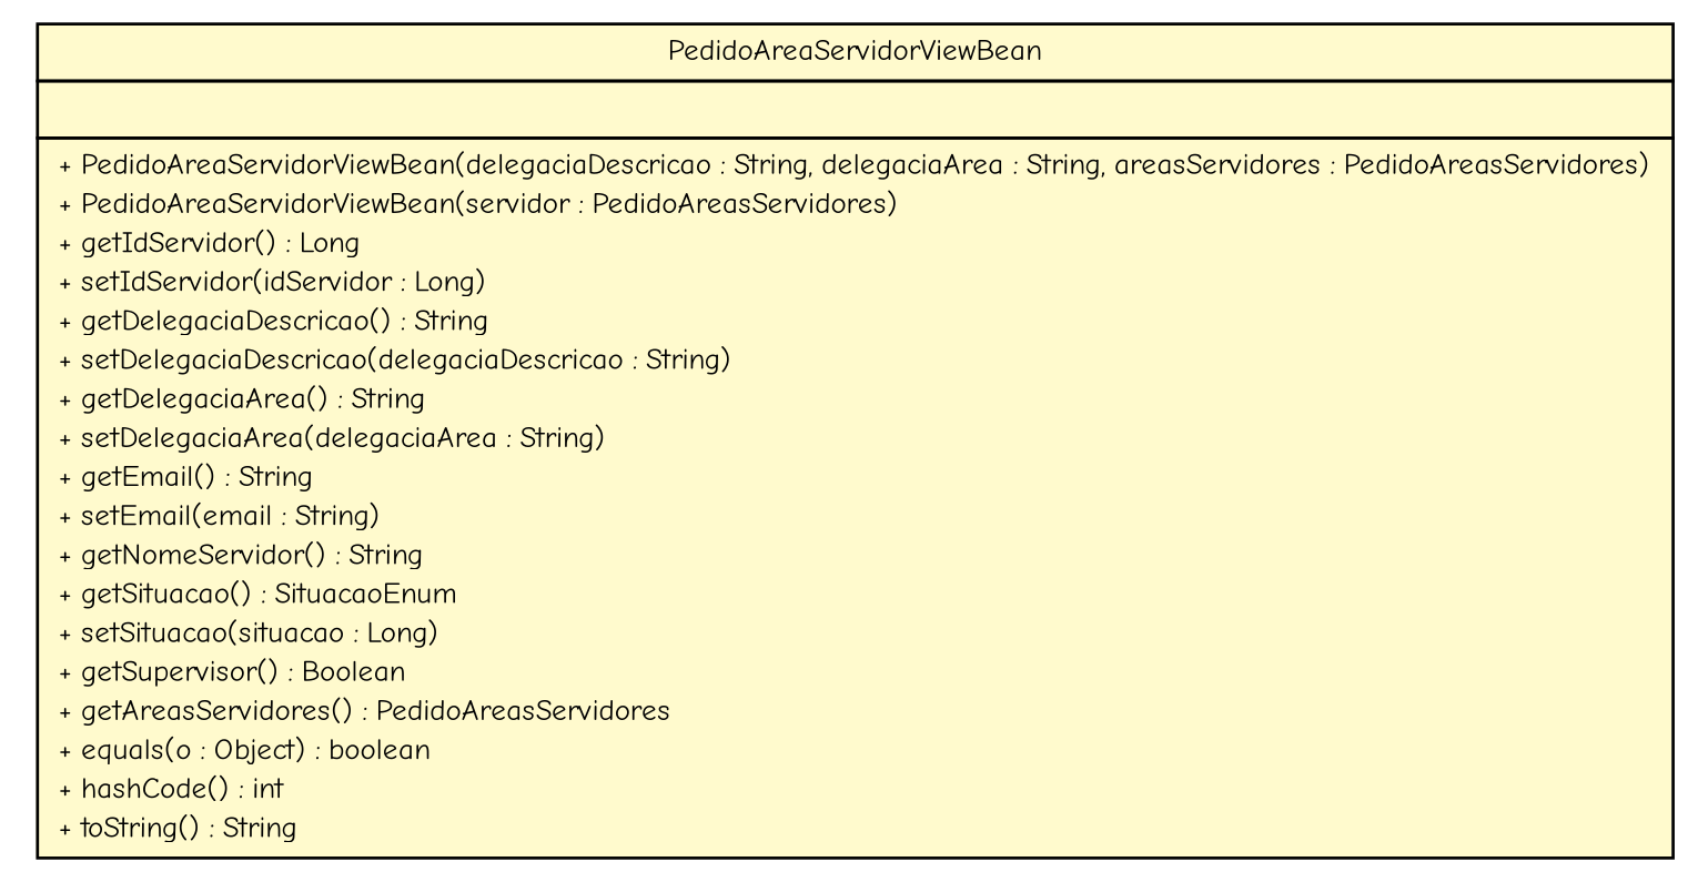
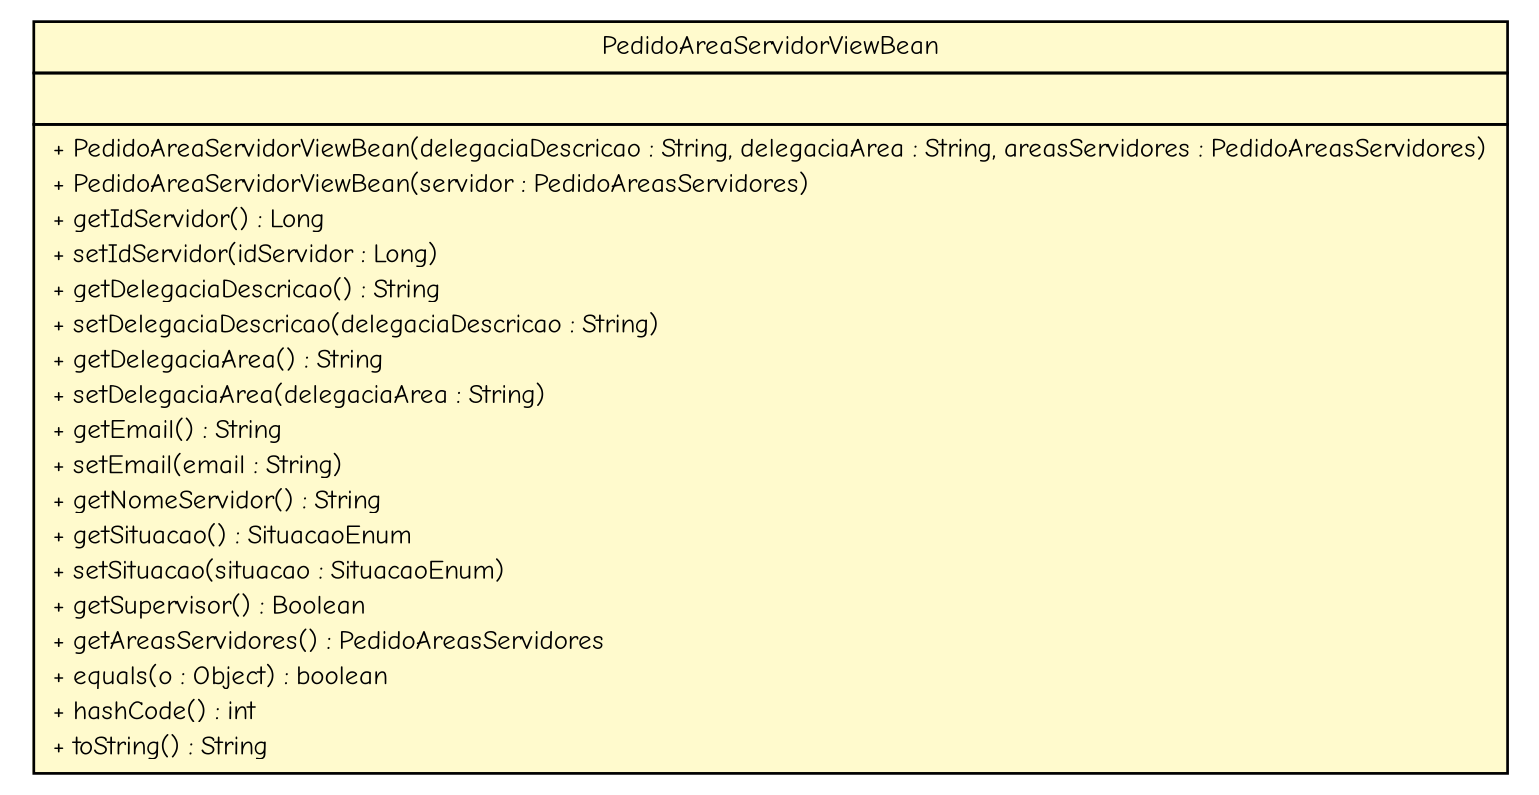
  digraph {
    nodesep=0.25
    ranksep=0.5
    fontname="Comic Neue"
-   n1 [fontcolor=black fontname="Comic Neue" fontsize=10.0 label=<<table title="br.gov.to.sefaz.arr.parametros.managedbean.viewbean.PedidoAreaServidorViewBean" border="0" cellborder="1" cellspacing="0" cellpadding="2" port="p" bgcolor="lemonChiffon" href="./PedidoAreaServidorViewBean.html"> 		<tr><td><table border="0" cellspacing="0" cellpadding="1"> <tr><td align="center" balign="center"> PedidoAreaServidorViewBean </td></tr> 		</table></td></tr> 		<tr><td><table border="0" cellspacing="0" cellpadding="1"> <tr><td align="left" balign="left">  </td></tr> 		</table></td></tr> 		<tr><td><table border="0" cellspacing="0" cellpadding="1"> <tr><td align="left" balign="left"> + PedidoAreaServidorViewBean(delegaciaDescricao : String, delegaciaArea : String, areasServidores : PedidoAreasServidores) </td></tr> <tr><td align="left" balign="left"> + PedidoAreaServidorViewBean(servidor : PedidoAreasServidores) </td></tr> <tr><td align="left" balign="left"> + getIdServidor() : Long </td></tr> <tr><td align="left" balign="left"> + setIdServidor(idServidor : Long) </td></tr> <tr><td align="left" balign="left"> + getDelegaciaDescricao() : String </td></tr> <tr><td align="left" balign="left"> + setDelegaciaDescricao(delegaciaDescricao : String) </td></tr> <tr><td align="left" balign="left"> + getDelegaciaArea() : String </td></tr> <tr><td align="left" balign="left"> + setDelegaciaArea(delegaciaArea : String) </td></tr> <tr><td align="left" balign="left"> + getEmail() : String </td></tr> <tr><td align="left" balign="left"> + setEmail(email : String) </td></tr> <tr><td align="left" balign="left"> + getNomeServidor() : String </td></tr> <tr><td align="left" balign="left"> + getSituacao() : SituacaoEnum </td></tr> <tr><td align="left" balign="left"> + setSituacao(situacao : Long) </td></tr> <tr><td align="left" balign="left"> + getSupervisor() : Boolean </td></tr> <tr><td align="left" balign="left"> + getAreasServidores() : PedidoAreasServidores </td></tr> <tr><td align="left" balign="left"> + equals(o : Object) : boolean </td></tr> <tr><td align="left" balign="left"> + hashCode() : int </td></tr> <tr><td align="left" balign="left"> + toString() : String </td></tr> 		</table></td></tr> 		</table>> shape=plaintext]
+   n1 [fontcolor=black fontname="Comic Neue" fontsize=10.0 label=<<table title="br.gov.to.sefaz.arr.parametros.managedbean.viewbean.PedidoAreaServidorViewBean" border="0" cellborder="1" cellspacing="0" cellpadding="2" port="p" bgcolor="lemonChiffon" href="./PedidoAreaServidorViewBean.html"> 		<tr><td><table border="0" cellspacing="0" cellpadding="1"> <tr><td align="center" balign="center"> PedidoAreaServidorViewBean </td></tr> 		</table></td></tr> 		<tr><td><table border="0" cellspacing="0" cellpadding="1"> <tr><td align="left" balign="left">  </td></tr> 		</table></td></tr> 		<tr><td><table border="0" cellspacing="0" cellpadding="1"> <tr><td align="left" balign="left"> + PedidoAreaServidorViewBean(delegaciaDescricao : String, delegaciaArea : String, areasServidores : PedidoAreasServidores) </td></tr> <tr><td align="left" balign="left"> + PedidoAreaServidorViewBean(servidor : PedidoAreasServidores) </td></tr> <tr><td align="left" balign="left"> + getIdServidor() : Long </td></tr> <tr><td align="left" balign="left"> + setIdServidor(idServidor : Long) </td></tr> <tr><td align="left" balign="left"> + getDelegaciaDescricao() : String </td></tr> <tr><td align="left" balign="left"> + setDelegaciaDescricao(delegaciaDescricao : String) </td></tr> <tr><td align="left" balign="left"> + getDelegaciaArea() : String </td></tr> <tr><td align="left" balign="left"> + setDelegaciaArea(delegaciaArea : String) </td></tr> <tr><td align="left" balign="left"> + getEmail() : String </td></tr> <tr><td align="left" balign="left"> + setEmail(email : String) </td></tr> <tr><td align="left" balign="left"> + getNomeServidor() : String </td></tr> <tr><td align="left" balign="left"> + getSituacao() : SituacaoEnum </td></tr> <tr><td align="left" balign="left"> + setSituacao(situacao : SituacaoEnum) </td></tr> <tr><td align="left" balign="left"> + getSupervisor() : Boolean </td></tr> <tr><td align="left" balign="left"> + getAreasServidores() : PedidoAreasServidores </td></tr> <tr><td align="left" balign="left"> + equals(o : Object) : boolean </td></tr> <tr><td align="left" balign="left"> + hashCode() : int </td></tr> <tr><td align="left" balign="left"> + toString() : String </td></tr> 		</table></td></tr> 		</table>> shape=plaintext]
  }
